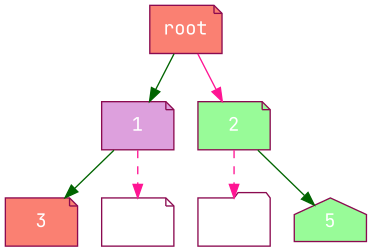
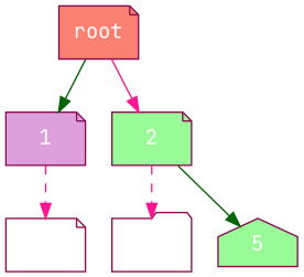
  digraph {
    fontname="JetBrains Mono"
    node [color=deeppink4 fontcolor=white style=filled fillcolor=salmon shape=note fontname="JetBrains Mono"]
    edge [color=darkgreen style=solid fontname="JetBrains Mono"]
    root
    1 [fillcolor=plum]
    2 [fillcolor=palegreen]
-   3
    6 [fillcolor=white]
    4 [fillcolor=white shape=folder]
    5 [fillcolor=palegreen shape=house]
    root -> 1
    root -> 2 [color=deeppink]
-   1 -> 3
    1 -> 6 [color=deeppink style=dashed]
    2 -> 4 [color=deeppink style=dashed]
    2 -> 5
  }
